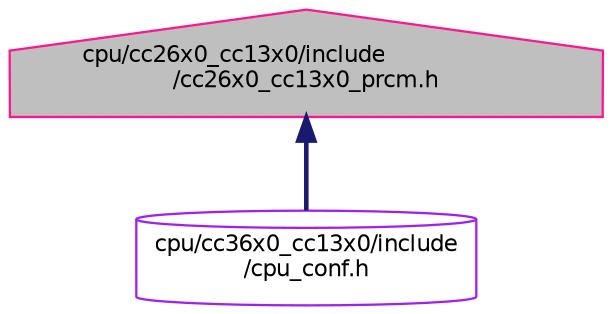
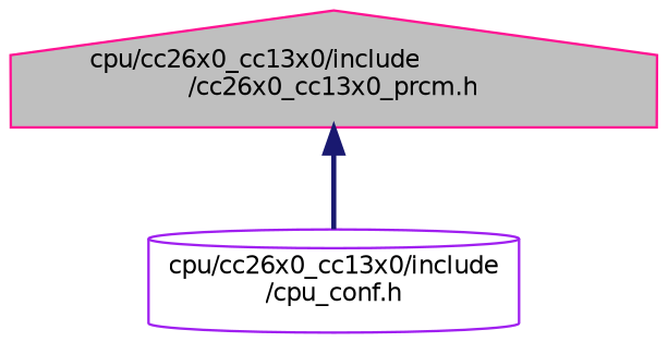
  digraph {
    node [fontname=Helvetica fontsize=10 style=filled]
    n1 [color=deeppink fillcolor=grey75 fontcolor=black height=0.2 label="cpu/cc26x0_cc13x0/include\l/cc26x0_cc13x0_prcm.h" shape=house width=0.4]
-   n2 [color=purple fillcolor=white height=0.2 label="cpu/cc36x0_cc13x0/include\l/cpu_conf.h" shape=cylinder width=0.4]
+   n2 [color=purple fillcolor=white height=0.2 label="cpu/cc26x0_cc13x0/include\l/cpu_conf.h" shape=cylinder width=0.4]
    n1 -> n2 [color=midnightblue dir=back fontname=Helvetica fontsize=10 labelfontname=Helvetica labelfontsize=10 style=bold]
  }
